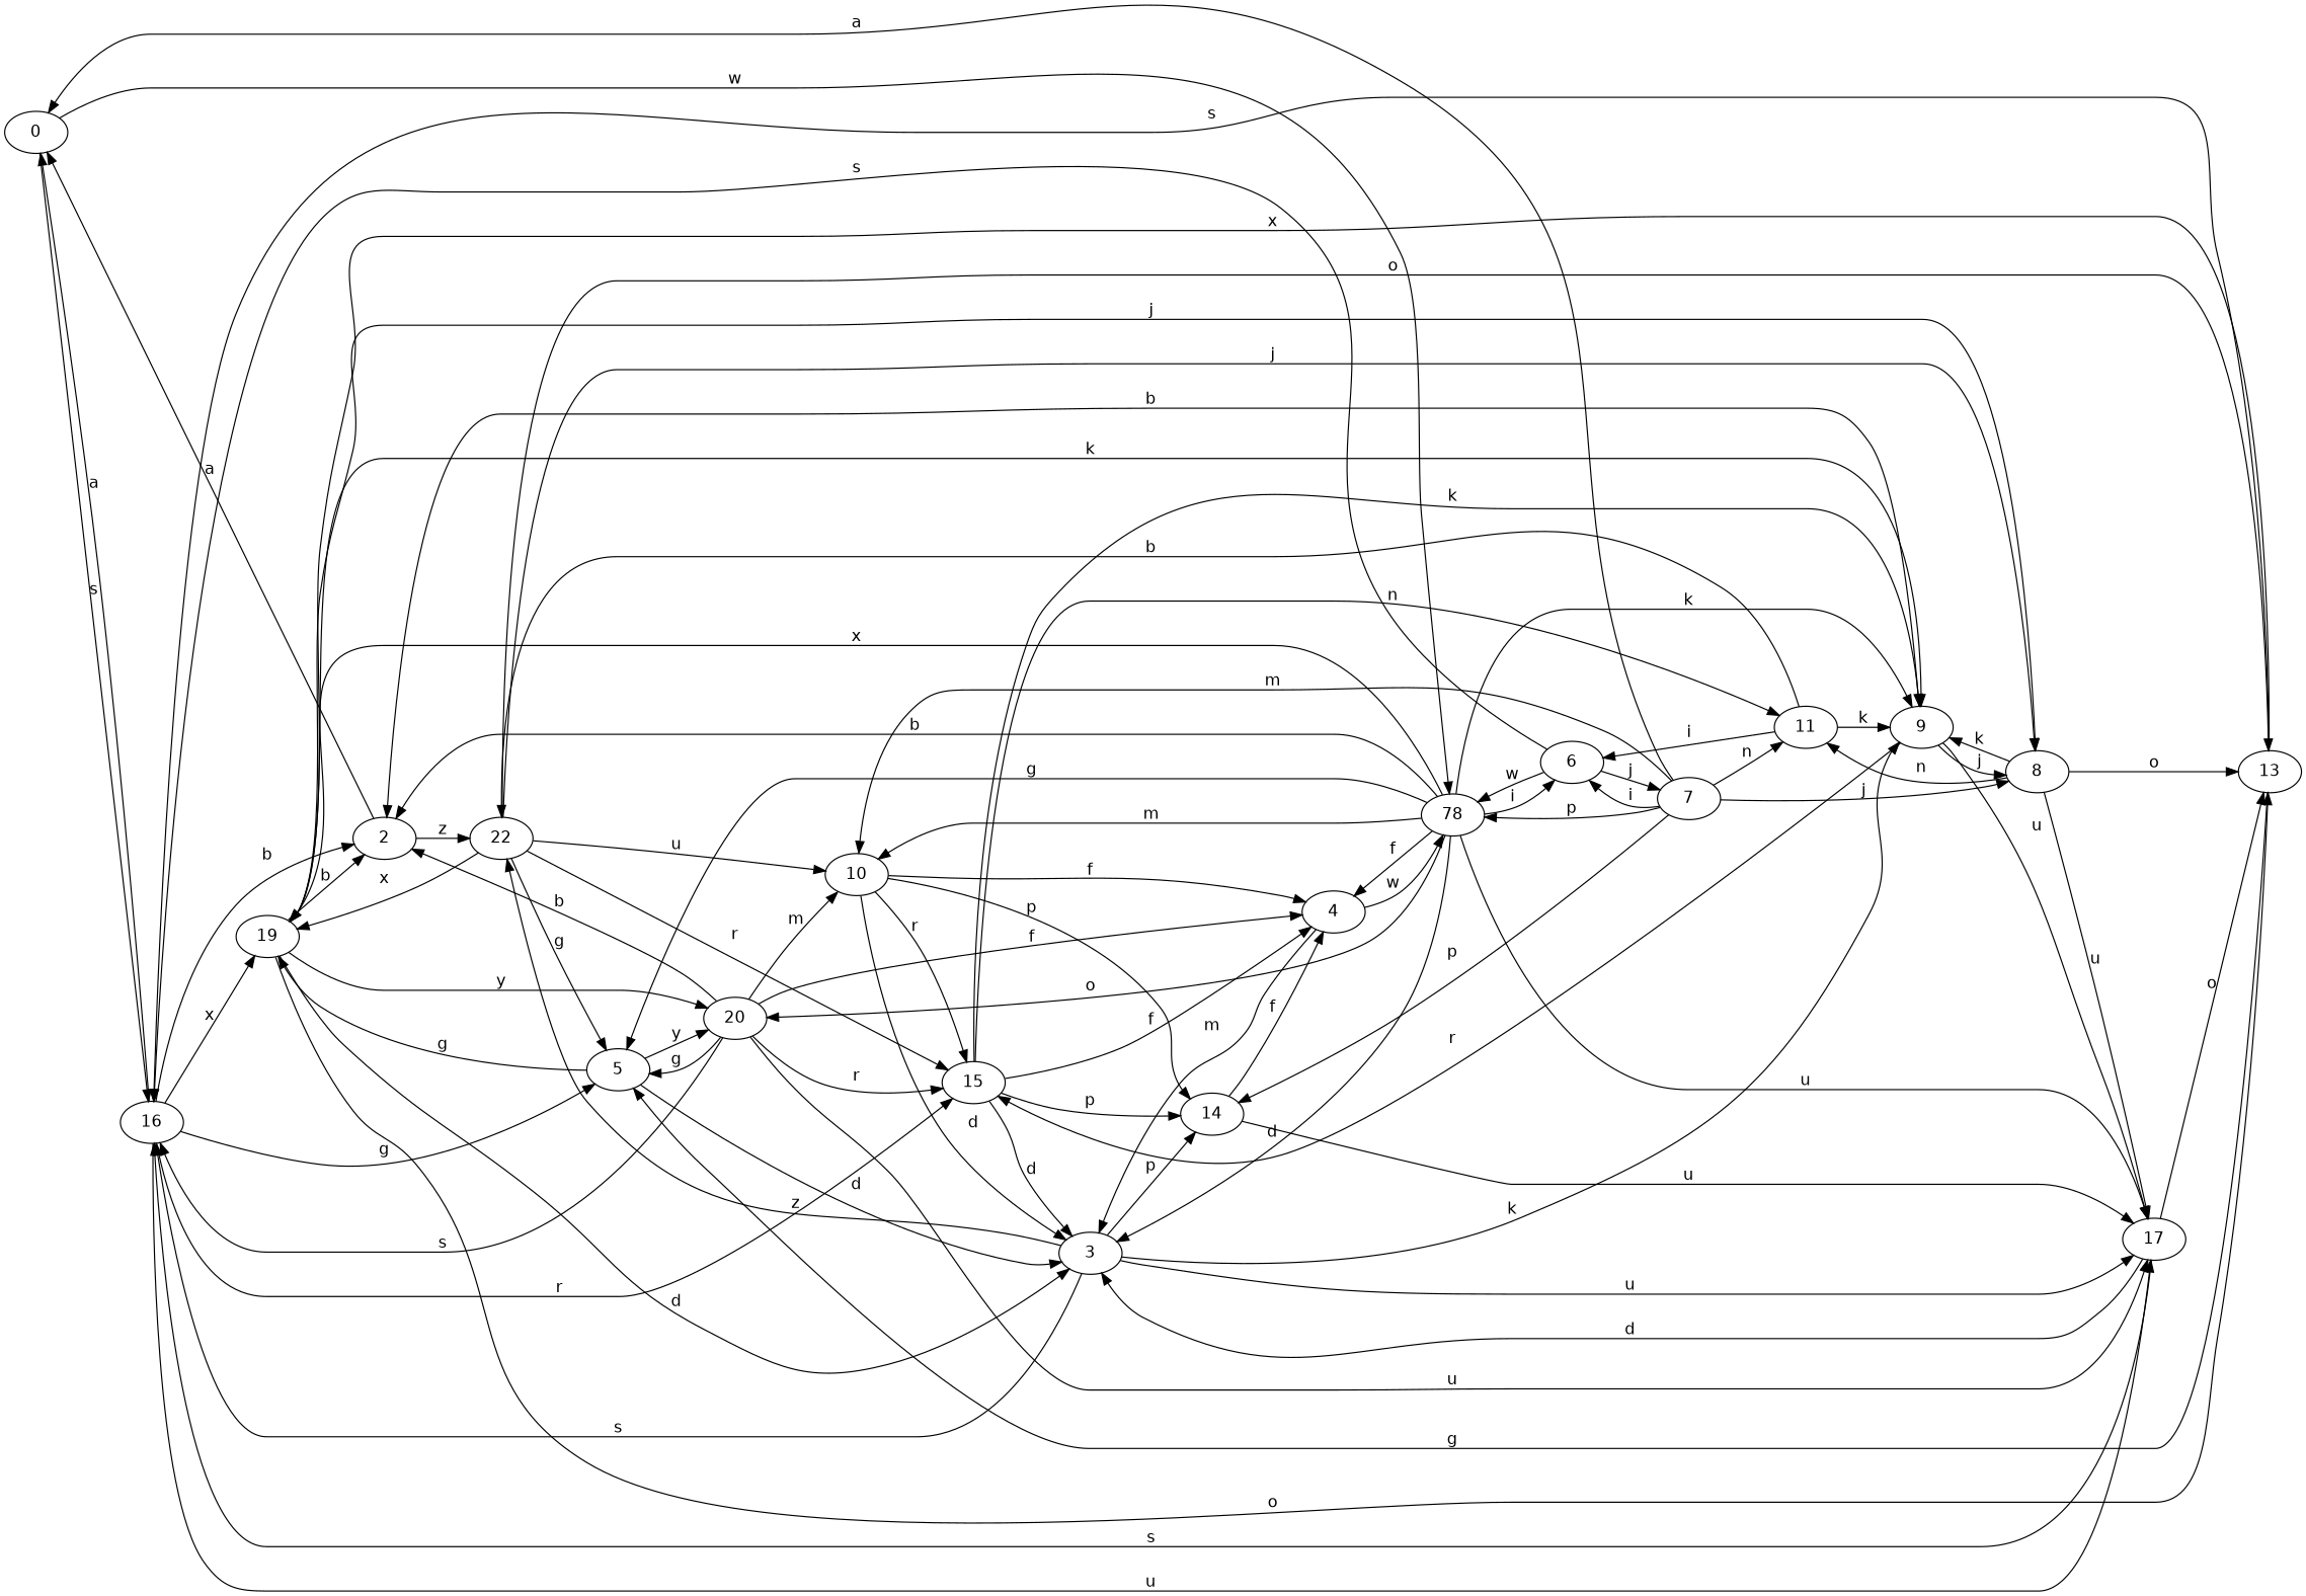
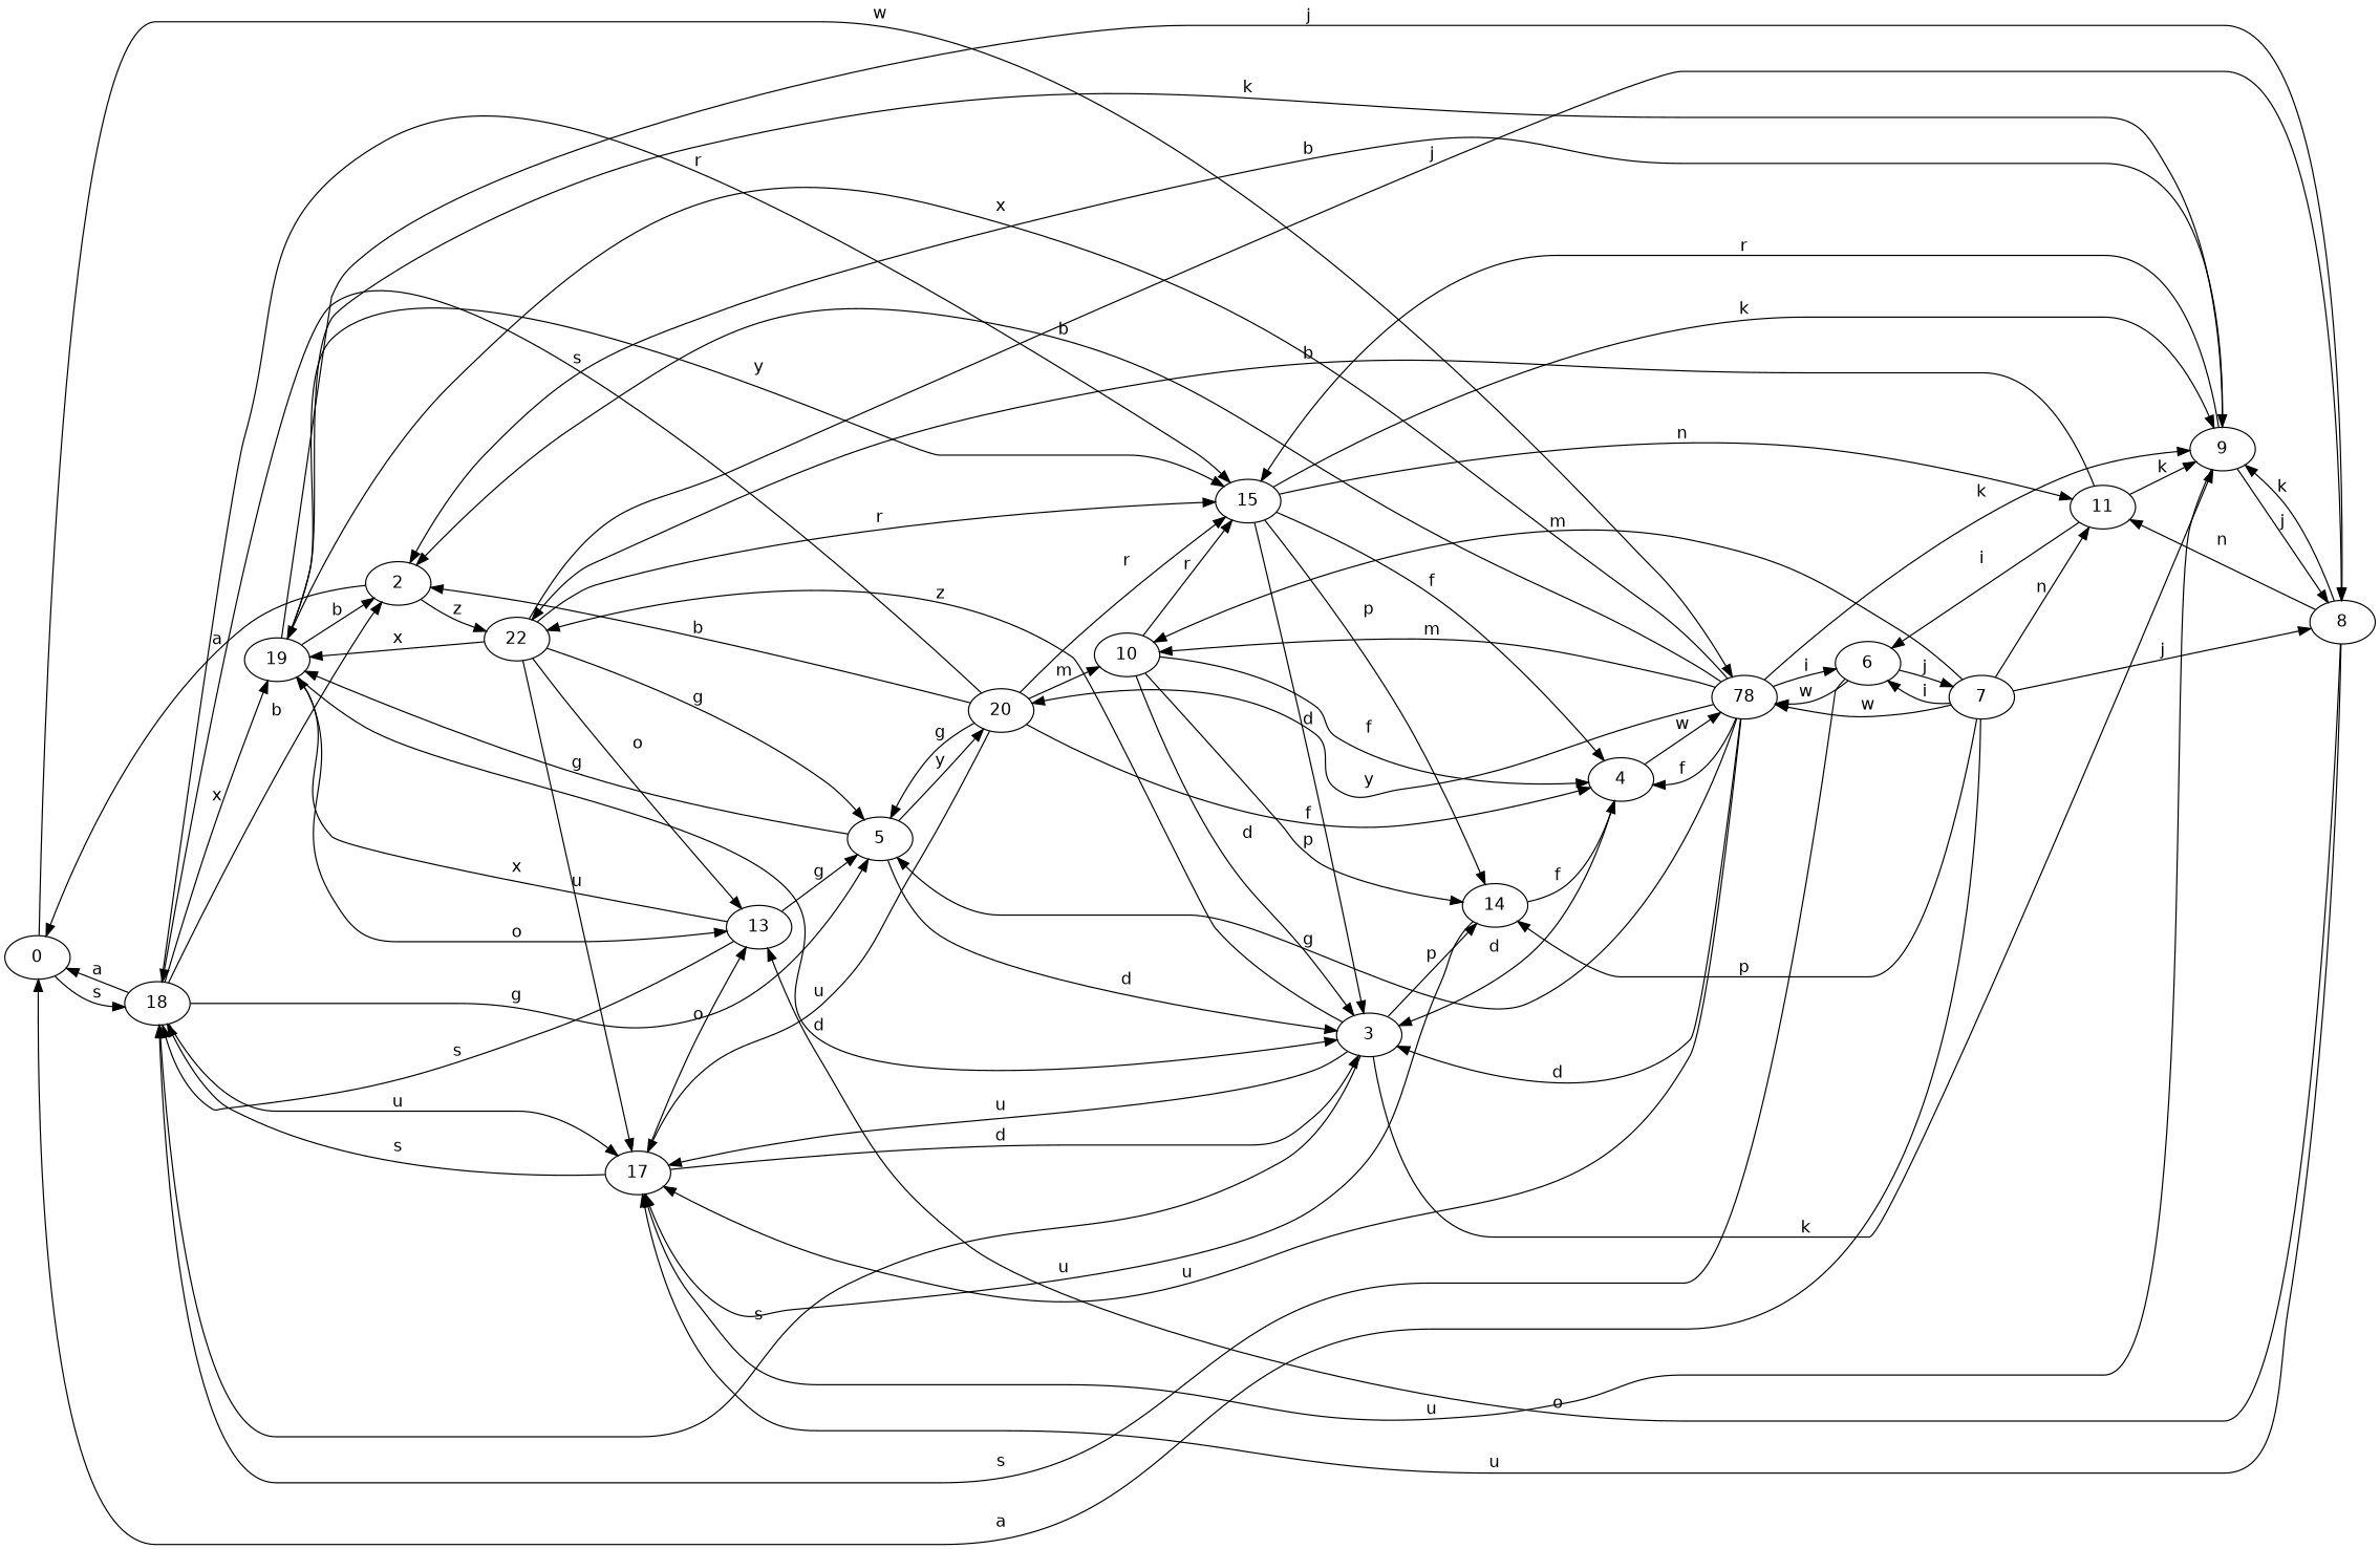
  strict digraph {
    fontname="DejaVu Sans"
    rankdir=LR
    node [fontname="DejaVu Sans"]
    edge [fontname="DejaVu Sans"]
    0
-   16
+   16 [label=18]
    n3 [label=78]
    2
    17
    5
    15
    19
    3
    9
    4
    20
    6
    10
    22
    8
    13
    14
    7
    11
    0 -> 16 [label=s]
    0 -> n3 [label=w]
    16 -> 0 [label=a]
    16 -> 2 [label=b]
    16 -> 17 [label=u]
    16 -> 5 [label=g]
    16 -> 15 [label=r]
    16 -> 19 [label=x]
    n3 -> 2 [label=b]
    n3 -> 17 [label=u]
    n3 -> 5 [label=g]
    n3 -> 19 [label=x]
    n3 -> 3 [label=d]
    n3 -> 9 [label=k]
    n3 -> 4 [label=f]
-   n3 -> 20 [label=o]
+   n3 -> 20 [label=y]
    n3 -> 6 [label=i]
    n3 -> 10 [label=m]
    2 -> 0 [label=a]
    2 -> 22 [label=z]
    17 -> 16 [label=s]
    17 -> 3 [label=d]
    17 -> 13 [label=o]
    5 -> 19 [label=g]
    5 -> 3 [label=d]
    5 -> 20 [label=y]
    15 -> 3 [label=d]
    15 -> 9 [label=k]
    15 -> 4 [label=f]
    15 -> 14 [label=p]
    15 -> 11 [label=n]
    19 -> 2 [label=b]
    19 -> 3 [label=d]
    19 -> 9 [label=k]
-   19 -> 20 [label=y]
+   19 -> 15 [label=y]
    19 -> 8 [label=j]
    19 -> 13 [label=o]
    3 -> 16 [label=s]
    3 -> 17 [label=u]
    3 -> 9 [label=k]
    3 -> 22 [label=z]
    3 -> 14 [label=p]
    9 -> 2 [label=b]
    9 -> 17 [label=u]
    9 -> 15 [label=r]
    9 -> 8 [label=j]
    4 -> n3 [label=w]
-   4 -> 3 [label=m]
+   4 -> 3 [label=d]
    20 -> 16 [label=s]
    20 -> 2 [label=b]
    20 -> 17 [label=u]
    20 -> 5 [label=g]
    20 -> 15 [label=r]
    20 -> 4 [label=f]
    20 -> 10 [label=m]
    6 -> 16 [label=s]
    6 -> n3 [label=w]
    6 -> 7 [label=j]
    10 -> 15 [label=r]
    10 -> 3 [label=d]
    10 -> 4 [label=f]
    10 -> 14 [label=p]
-   22 -> 10 [label=u]
+   22 -> 17 [label=u]
    22 -> 5 [label=g]
    22 -> 15 [label=r]
    22 -> 19 [label=x]
    22 -> 8 [label=j]
    22 -> 13 [label=o]
    8 -> 17 [label=u]
    8 -> 9 [label=k]
    8 -> 13 [label=o]
    8 -> 11 [label=n]
    13 -> 16 [label=s]
    13 -> 5 [label=g]
    13 -> 19 [label=x]
    14 -> 17 [label=u]
    14 -> 4 [label=f]
    7 -> 0 [label=a]
-   7 -> n3 [label=p]
+   7 -> n3 [label=w]
    7 -> 6 [label=i]
    7 -> 10 [label=m]
    7 -> 8 [label=j]
    7 -> 14 [label=p]
    7 -> 11 [label=n]
    11 -> 9 [label=k]
    11 -> 6 [label=i]
    11 -> 22 [label=b]
  }
